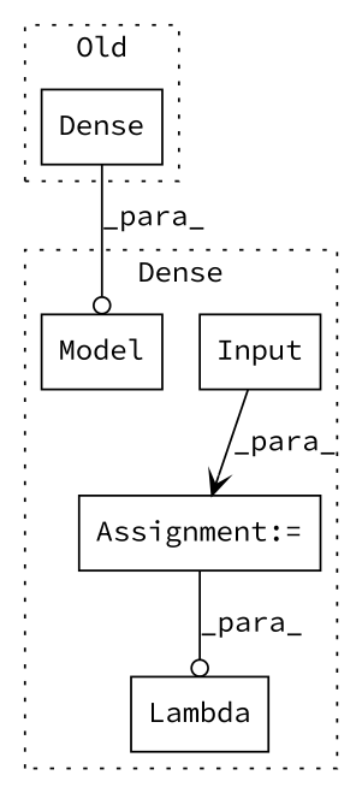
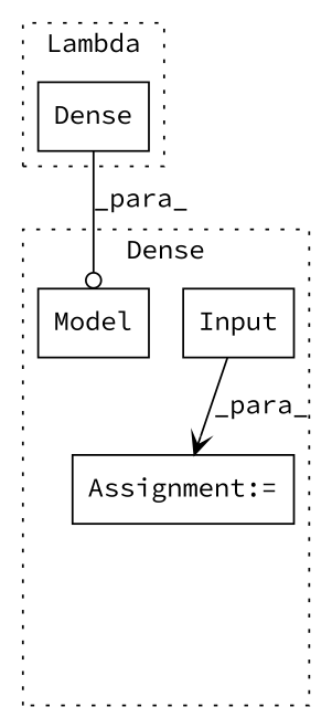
  digraph {
    fontname="Source Code Pro"
    node [a=32 fontname="Source Code Pro" l="6,1" shape=box]
    edge [arrowhead=odot fontname="Source Code Pro"]
-   n1 [l="7,1" label=Lambda s="3279,3287"]
    n2 [label=Input s="2820,2837"]
    n3 [label=Model s="3301,3324"]
    n4 [a=7 l=1 label="Assignment:=" s=3253]
    n5 [label=Dense s="3541,3569"]
    subgraph cluster_1 {
      label=Dense
      style=dotted
-     n1
      n2
      n3
      n4
    }
    subgraph cluster_2 {
-     label=Old
+     label=Lambda
      style=dotted
      n5
    }
    n2 -> n4 [arrowhead=vee label=_para_]
-   n4 -> n1 [label=_para_]
    n5 -> n3 [label=_para_]
  }
